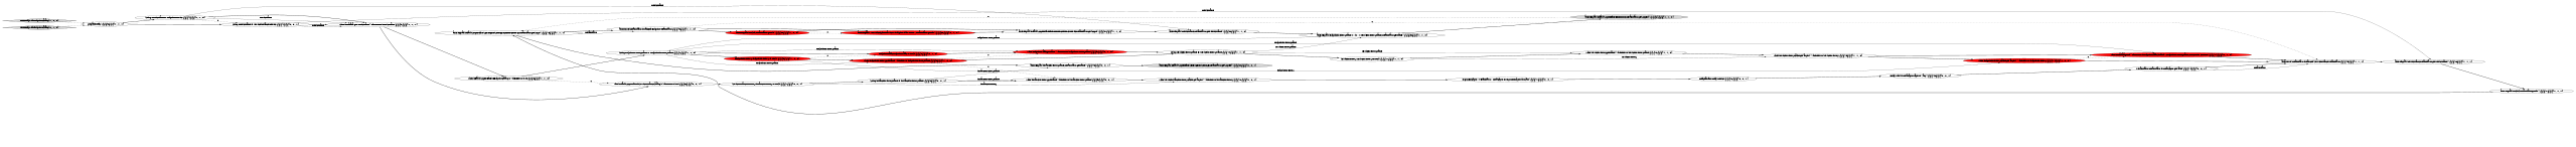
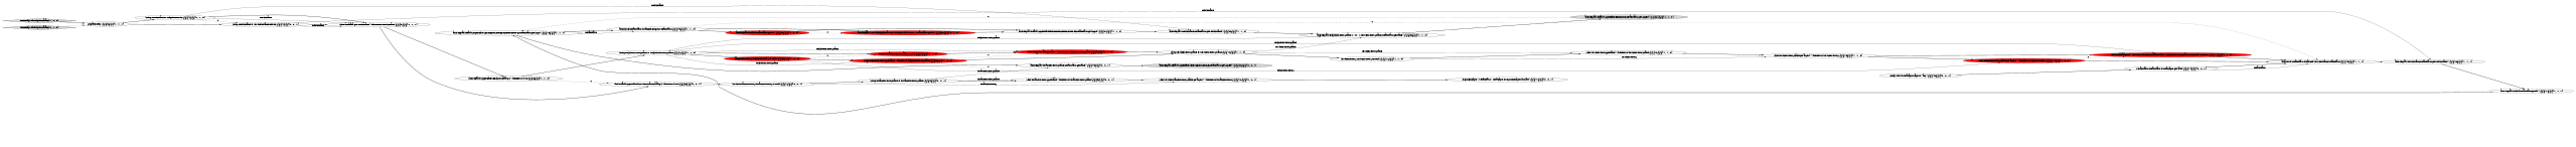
  digraph {
    rankdir=LR
    node [fillcolor=white shape=ellipse style=filled]
    edge [style=bold]
    n1 [fillcolor=lightgray label="assertEquals(DefaultScopeDefine.SERVICE_INSTANCE,metaInAlarm.getScopeId())@@@20@@@['0', '0', '1']"]
    n2 [fillcolor=red label="when(metadata.getId()).thenReturn(EndpointTraffic.buildId(1,endpointInventoryName,DetectPoint.SERVER))@@@14@@@['0', '1', '0']"]
    n3 [label="assertTrue(metaInAlarm instanceof ServiceInstanceMetaInAlarm)@@@15@@@['1', '1', '1']"]
    n4 [label="assertEquals(metricsName,metaInAlarm.getMetricsName())@@@16@@@['1', '1', '1']"]
    n5 [fillcolor=red label="EndpointTraffic endpointTraffic = mock()@@@8@@@['0', '1', '0']"]
    n6 [fillcolor=red label="when(endpointTraffic.getName()).thenReturn(endpointInventoryName)@@@9@@@['0', '1', '0']"]
    n7 [label="String serviceInventoryName = \"service-inventory-name\"@@@10@@@['1', '1', '0']"]
    n8 [label="String metricsName = \"endpoint-metrics\"@@@4@@@['1', '1', '0']"]
    n9 [label="String metricsName = \"service-instance-metrics\"@@@4@@@['0', '0', '1']"]
    n10 [label="assertEquals(metricsName,metaInAlarm.getMetricsName())@@@22@@@['1', '1', '0']"]
    n11 [label="when(metadata.getMetricsName()).thenReturn(metricsName)@@@5@@@['1', '1', '1']"]
    n12 [label="assertEquals(endpointInventoryName + \" in \" + serviceInventoryName,metaInAlarm.getName())@@@23@@@['1', '1', '0']"]
    n13 [label="when(DefaultScopeDefine.inServiceInstanceCatalog(0)).thenReturn(true)@@@6@@@['0', '0', '1']"]
    n14 [label="when(DefaultScopeDefine.inEndpointCatalog(0)).thenReturn(true)@@@6@@@['1', '1', '0']"]
    n15 [label="verify(rule).in(metaCaptor.capture(),any())@@@13@@@['0', '0', '1']"]
    n16 [label="MetaInAlarm metaInAlarm = metaCaptor.getValue()@@@14@@@['0', '0', '1']"]
    n17 [fillcolor=lightgray label="testNotifyWithEndpointCatalog['1', '0', '0']" shape=diamond]
    n18 [label="prepareNotify()@@@3@@@['1', '1', '1']"]
    n19 [label="assertEquals(DefaultScopeDefine.SERVICE_INSTANCE_CATALOG_NAME,metaInAlarm.getScope())@@@18@@@['1', '1', '1']"]
    n20 [label="assertTrue(metaInAlarm instanceof EndpointMetaInAlarm)@@@19@@@['1', '1', '0']"]
    n21 [label="assertEquals(instanceInventoryName,metaInAlarm.getName())@@@19@@@['0', '0', '1']"]
    n22 [fillcolor=red label="assertEquals(mockId,metaInAlarm.getId0())@@@20@@@['1', '0', '0']"]
    n23 [fillcolor=red label="assertEquals(\"1_ZW5kcG9pbnQtaW52ZW50b3J5LW5hbWU=_0\",metaInAlarm.getId0())@@@20@@@['0', '1', '0']"]
    n24 [fillcolor=red label="when(endpointInventoryCache.get(anyInt())).thenReturn(endpointInventory)@@@14@@@['1', '0', '0']"]
    n25 [fillcolor=lightgray label="assertEquals(DefaultScopeDefine.ENDPOINT,metaInAlarm.getScopeId())@@@24@@@['1', '1', '0']"]
    n26 [label="assertEquals(DefaultScopeDefine.ENDPOINT_CATALOG_NAME,metaInAlarm.getScope())@@@21@@@['1', '1', '0']"]
    n27 [fillcolor=red label="when(endpointInventory.getName()).thenReturn(endpointInventoryName)@@@9@@@['1', '0', '0']"]
    n28 [label="when(instanceInventory.getName()).thenReturn(instanceInventoryName)@@@9@@@['0', '0', '1']"]
    n29 [label="when(serviceInstanceInventoryCache.get(anyInt())).thenReturn(instanceInventory)@@@10@@@['0', '0', '1']"]
    n30 [label="when(serviceInventory.getName()).thenReturn(serviceInventoryName)@@@12@@@['1', '1', '0']"]
    n31 [label="ServiceInventory serviceInventory = mock()@@@11@@@['1', '1', '0']"]
    n32 [label="ArgumentCaptor<MetaInAlarm> metaCaptor = ArgumentCaptor.forClass()@@@11@@@['0', '0', '1']"]
-   n33 [label="notifyHandler.notify(metrics)@@@12@@@['0', '0', '1']"]
    n34 [label="String instanceInventoryName = \"instance-inventory-name\"@@@8@@@['0', '0', '1']"]
    n35 [label="String endpointInventoryName = \"endpoint-inventory-name\"@@@7@@@['1', '1', '0']"]
    n36 [fillcolor=red label="EndpointInventory endpointInventory = mock()@@@8@@@['1', '0', '0']"]
    n37 [label="assertEquals(mockId,metaInAlarm.getId0())@@@17@@@['1', '1', '1']"]
    n38 [label="when(serviceInventoryCache.get(anyInt())).thenReturn(serviceInventory)@@@13@@@['1', '1', '0']"]
    n39 [label="ServiceInstanceInventory instanceInventory = mock()@@@7@@@['0', '0', '1']"]
    n40 [fillcolor=lightgray label="testNotifyWithEndpointCatalog['0', '1', '0']" shape=diamond]
    n2 -> n3
    n3 -> n4
    n4 -> n37
    n5 -> n6
    n6 -> n7
    n7 -> n12 [label=serviceInventoryName style=solid]
    n7 -> n30 [label=serviceInventoryName style=solid]
    n7 -> n31
    n8 -> n9 [label=0 style=dashed]
    n8 -> n10 [label=metricsName style=solid]
    n8 -> n11 [label=metricsName style=solid]
    n8 -> n11
    n9 -> n4 [label=metricsName style=solid]
    n9 -> n11 [label=metricsName style=solid]
    n9 -> n11
    n10 -> n12
    n11 -> n13
    n11 -> n14
    n12 -> n25
    n13 -> n39
    n14 -> n13 [label=0 style=dashed]
    n14 -> n35
    n15 -> n16
    n16 -> n3 [label=metaInAlarm style=solid]
    n16 -> n3
-   n17 -> n18 [style=dashed]
+   n17 -> n18
    n18 -> n8
    n18 -> n9
    n19 -> n20
    n19 -> n20 [label=metaInAlarm style=solid]
    n19 -> n21
    n20 -> n3 [label=0 style=dashed]
    n20 -> n22
    n20 -> n23
    n21 -> n1
    n22 -> n23 [label=0 style=dashed]
    n22 -> n26
    n23 -> n26
    n24 -> n2 [label=0 style=dashed]
    n24 -> n3
    n25 -> n19 [label=0 style=dashed]
    n26 -> n10
    n27 -> n6 [label=0 style=dashed]
    n27 -> n7
    n27 -> n28 [label=0 style=dashed]
    n28 -> n29
    n29 -> n32
    n30 -> n38
    n31 -> n30
    n31 -> n38 [label=serviceInventory style=solid]
-   n32 -> n33
-   n33 -> n15
    n34 -> n21 [label=instanceInventoryName style=solid]
    n34 -> n28 [label=instanceInventoryName style=solid]
    n34 -> n28
    n35 -> n2 [label=endpointInventoryName style=solid]
    n35 -> n5
    n35 -> n6 [label=endpointInventoryName style=solid]
    n35 -> n12 [label=endpointInventoryName style=solid]
    n35 -> n27 [label=endpointInventoryName style=solid]
    n35 -> n36
    n36 -> n5 [label=0 style=dashed]
    n36 -> n24 [label=endpointInventory style=solid]
    n36 -> n27
    n37 -> n19
    n38 -> n2
    n38 -> n24
    n39 -> n29 [label=instanceInventory style=solid]
    n39 -> n34
    n40 -> n18 [style=dashed]
  }
